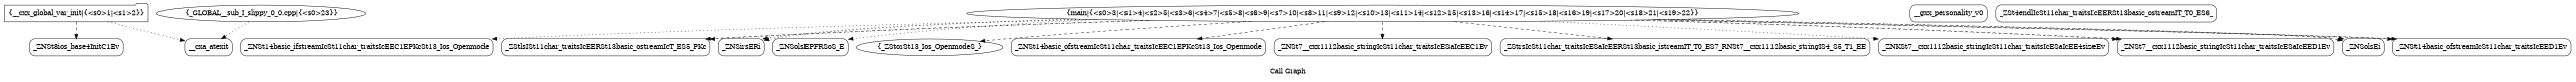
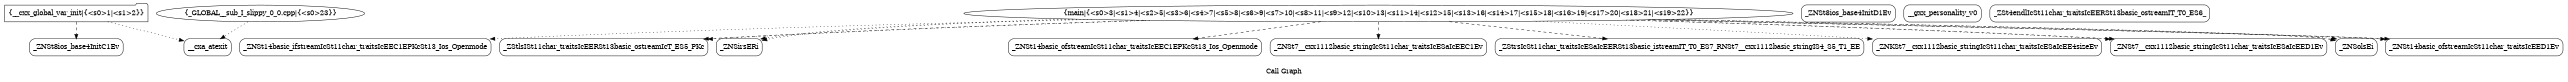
  digraph {
    label="Call Graph"
    node [shape=Mrecord]
    edge [color=black style=dashed tailport=s0]
    n1 [label="{__cxx_global_var_init|{<s0>1|<s1>2}}" shape=folder]
    n2 [label="{_ZNSt8ios_base4InitC1Ev}"]
    n3 [label="{__cxa_atexit}"]
    n4 [label="{_ZNSt14basic_ifstreamIcSt11char_traitsIcEEC1EPKcSt13_Ios_Openmode}"]
    n5 [label="{_ZStlsISt11char_traitsIcEERSt13basic_ostreamIcT_ES5_PKc}"]
    n6 [label="{_GLOBAL__sub_I_slippy_0_0.cpp|{<s0>23}}" shape=ellipse]
+   n7 [label="{_ZNSt8ios_base4InitD1Ev}"]
    n8 [label="{_ZNSirsERi}"]
-   n9 [label="{_ZNSolsEPFRSoS_E}"]
    n10 [label="{main|{<s0>3|<s1>4|<s2>5|<s3>6|<s4>7|<s5>8|<s6>9|<s7>10|<s8>11|<s9>12|<s10>13|<s11>14|<s12>15|<s13>16|<s14>17|<s15>18|<s16>19|<s17>20|<s18>21|<s19>22}}" shape=ellipse]
-   n11 [label="{_ZStorSt13_Ios_OpenmodeS_}" shape=ellipse]
    n12 [label="{_ZNSt14basic_ofstreamIcSt11char_traitsIcEEC1EPKcSt13_Ios_Openmode}"]
    n13 [label="{_ZNSt7__cxx1112basic_stringIcSt11char_traitsIcESaIcEEC1Ev}"]
    n14 [label="{_ZStrsIcSt11char_traitsIcESaIcEERSt13basic_istreamIT_T0_ES7_RNSt7__cxx1112basic_stringIS4_S5_T1_EE}"]
    n15 [label="{_ZNKSt7__cxx1112basic_stringIcSt11char_traitsIcESaIcEE4sizeEv}"]
    n16 [label="{_ZNSt7__cxx1112basic_stringIcSt11char_traitsIcESaIcEED1Ev}"]
    n17 [label="{_ZNSolsEi}"]
    n18 [label="{_ZNSt14basic_ofstreamIcSt11char_traitsIcEED1Ev}"]
    n19 [label="{__gxx_personality_v0}"]
    n20 [label="{_ZSt4endlIcSt11char_traitsIcEERSt13basic_ostreamIT_T0_ES6_}"]
    n1 -> n2
    n1 -> n3 [style=dotted tailport=s1]
    n6 -> n3 [style=dotted]
    n10 -> n4 [style=dotted tailport=s2]
    n10 -> n5 [tailport=s10]
    n10 -> n5 [style=dotted tailport=s12]
    n10 -> n8 [style=dotted tailport=s3]
    n10 -> n8 [style=dotted tailport=s4]
-   n10 -> n9 [style=dotted tailport=s14]
-   n10 -> n11
    n10 -> n12 [tailport=s1]
    n10 -> n13 [tailport=s5]
    n10 -> n14 [tailport=s6]
    n10 -> n15 [style=dotted tailport=s7]
    n10 -> n16 [style=dotted tailport=s9]
    n10 -> n16 [tailport=s15]
    n10 -> n17 [tailport=s11]
    n10 -> n17 [style=dotted tailport=s13]
    n10 -> n18 [tailport=s17]
    n10 -> n18 [tailport=s19]
  }
